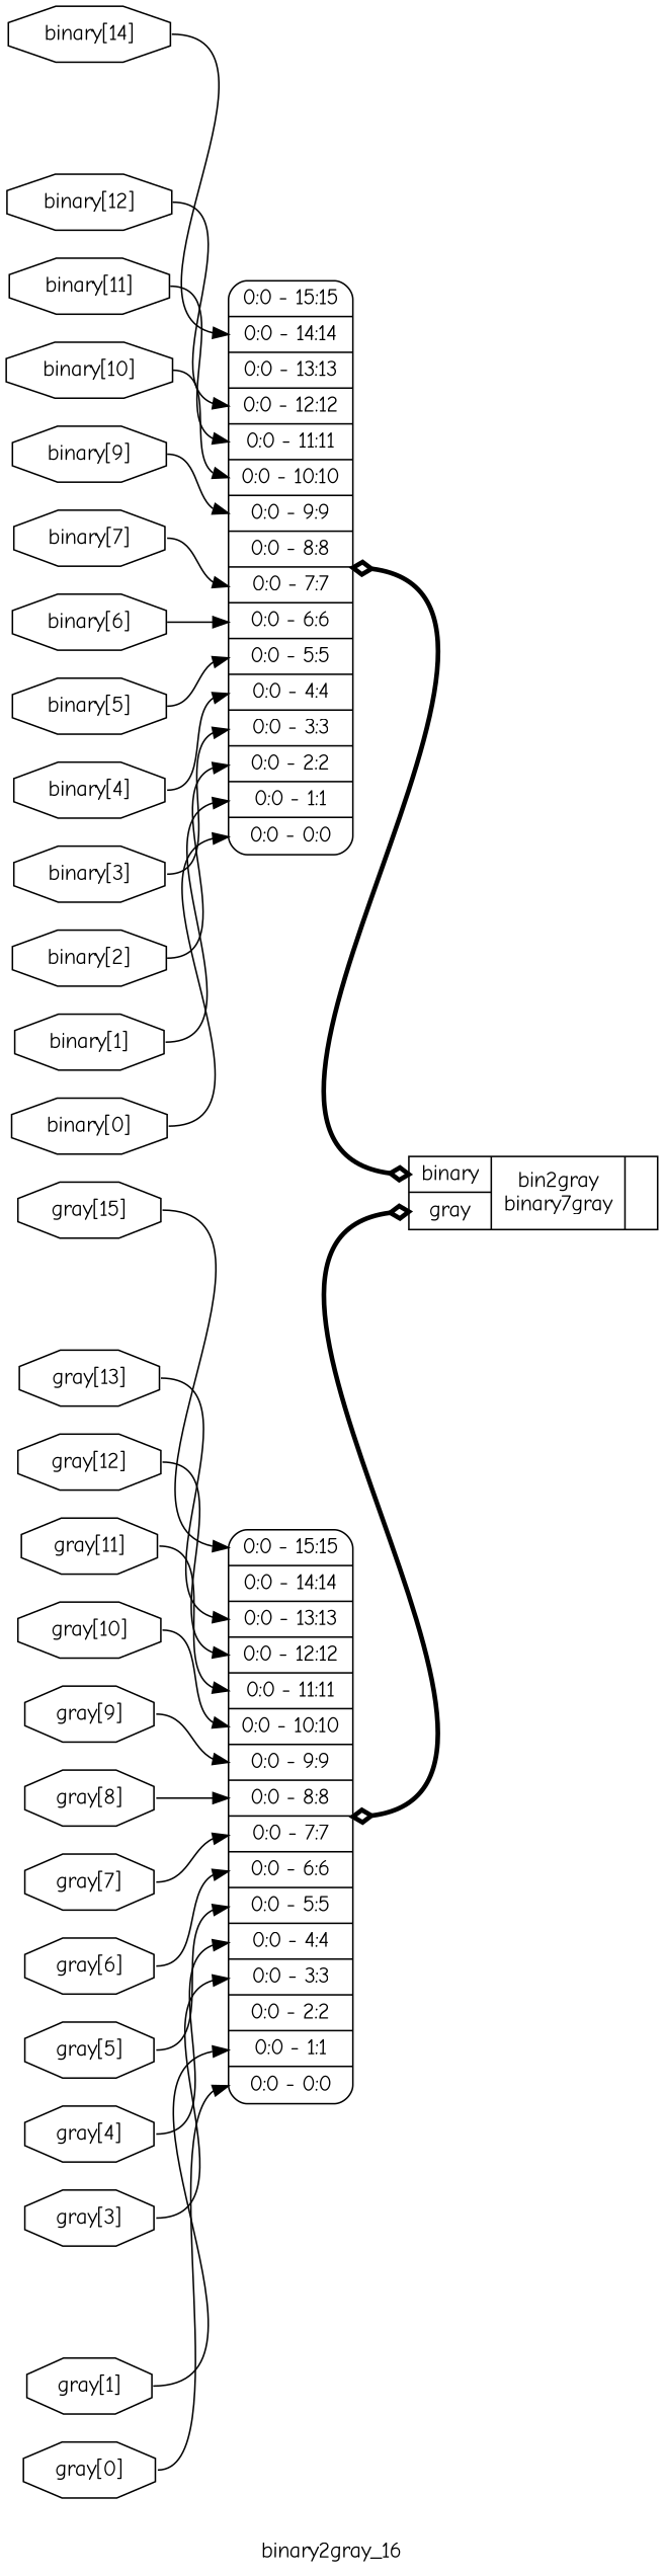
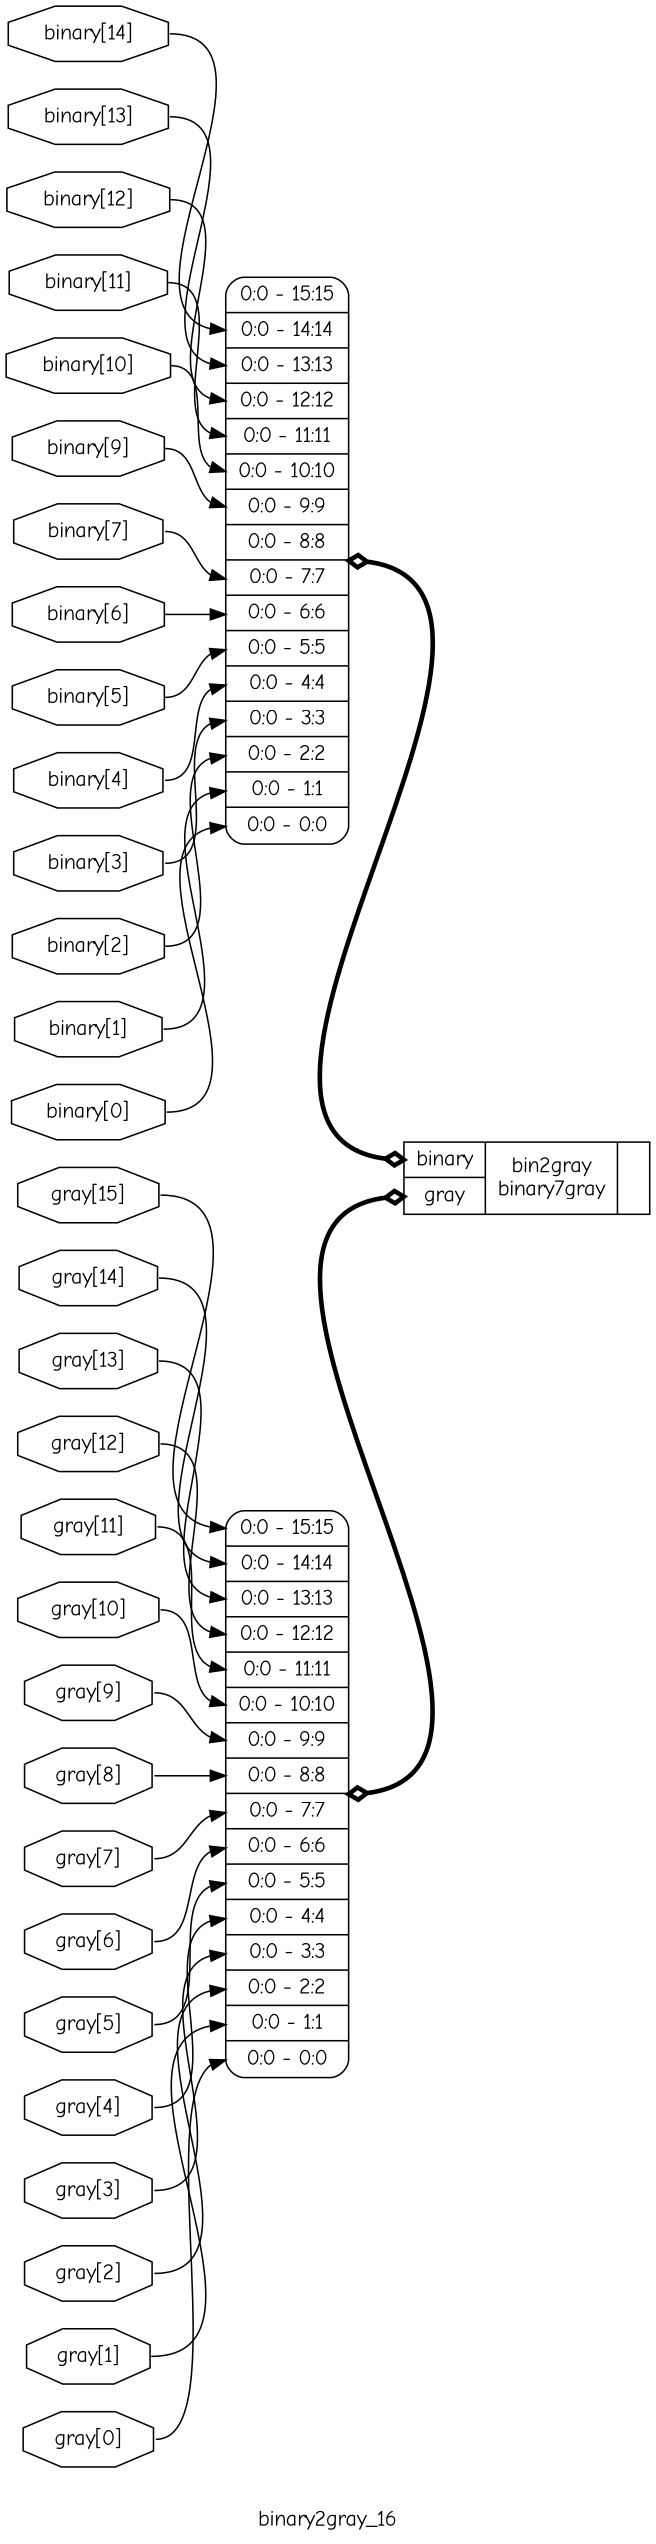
  digraph {
    fontname="Comic Neue"
    label=binary2gray_16
    rankdir=LR
    remincross=true
    node [color=black fontcolor=black fontname="Comic Neue" shape=octagon]
    edge [color=black fontname="Comic Neue" headport="s0:w" tailport=e]
    n1 [label="binary[0]"]
    n2 [label="<s15> 0:0 - 15:15 |<s14> 0:0 - 14:14 |<s13> 0:0 - 13:13 |<s12> 0:0 - 12:12 |<s11> 0:0 - 11:11 |<s10> 0:0 - 10:10 |<s9> 0:0 - 9:9 |<s8> 0:0 - 8:8 |<s7> 0:0 - 7:7 |<s6> 0:0 - 6:6 |<s5> 0:0 - 5:5 |<s4> 0:0 - 4:4 |<s3> 0:0 - 3:3 |<s2> 0:0 - 2:2 |<s1> 0:0 - 1:1 |<s0> 0:0 - 0:0 " shape=record style=rounded color="" fontcolor=""]
    n3 [label="{{<p33> binary|<p34> gray}|bin2gray\nbinary7gray|{}}" shape=record color="" fontcolor=""]
    n4 [label="binary[10]"]
    n5 [label="binary[11]"]
    n6 [label="binary[12]"]
+   n7 [label="binary[13]"]
    n8 [label="binary[14]"]
    n9 [label="binary[1]"]
    n10 [label="binary[2]"]
    n11 [label="binary[3]"]
    n12 [label="binary[4]"]
    n13 [label="binary[5]"]
    n14 [label="binary[6]"]
    n15 [label="binary[7]"]
    n16 [label="binary[9]"]
    n17 [label="gray[0]"]
    n18 [label="<s15> 0:0 - 15:15 |<s14> 0:0 - 14:14 |<s13> 0:0 - 13:13 |<s12> 0:0 - 12:12 |<s11> 0:0 - 11:11 |<s10> 0:0 - 10:10 |<s9> 0:0 - 9:9 |<s8> 0:0 - 8:8 |<s7> 0:0 - 7:7 |<s6> 0:0 - 6:6 |<s5> 0:0 - 5:5 |<s4> 0:0 - 4:4 |<s3> 0:0 - 3:3 |<s2> 0:0 - 2:2 |<s1> 0:0 - 1:1 |<s0> 0:0 - 0:0 " shape=record style=rounded color="" fontcolor=""]
    n19 [label="gray[10]"]
    n20 [label="gray[11]"]
    n21 [label="gray[12]"]
    n22 [label="gray[13]"]
+   n23 [label="gray[14]"]
    n24 [label="gray[15]"]
    n25 [label="gray[1]"]
+   n26 [label="gray[2]"]
    n27 [label="gray[3]"]
    n28 [label="gray[4]"]
    n29 [label="gray[5]"]
    n30 [label="gray[6]"]
    n31 [label="gray[7]"]
    n32 [label="gray[8]"]
    n33 [label="gray[9]"]
    n1 -> n2
    n2 -> n3 [arrowhead=odiamond arrowtail=odiamond dir=both headport="p33:w" style="setlinewidth(3)"]
    n4 -> n2 [headport="s10:w"]
    n5 -> n2 [headport="s11:w"]
    n6 -> n2 [headport="s12:w"]
+   n7 -> n2 [headport="s13:w"]
    n8 -> n2 [headport="s14:w"]
    n9 -> n2 [headport="s1:w"]
    n10 -> n2 [headport="s2:w"]
    n11 -> n2 [headport="s3:w"]
    n12 -> n2 [headport="s4:w"]
    n13 -> n2 [headport="s5:w"]
    n14 -> n2 [headport="s6:w"]
    n15 -> n2 [headport="s7:w"]
    n16 -> n2 [headport="s9:w"]
    n17 -> n18
    n18 -> n3 [arrowhead=odiamond arrowtail=odiamond dir=both headport="p34:w" style="setlinewidth(3)"]
    n19 -> n18 [headport="s10:w"]
    n20 -> n18 [headport="s11:w"]
    n21 -> n18 [headport="s12:w"]
    n22 -> n18 [headport="s13:w"]
+   n23 -> n18 [headport="s14:w"]
    n24 -> n18 [headport="s15:w"]
    n25 -> n18 [headport="s1:w"]
+   n26 -> n18 [headport="s2:w"]
    n27 -> n18 [headport="s3:w"]
    n28 -> n18 [headport="s4:w"]
    n29 -> n18 [headport="s5:w"]
    n30 -> n18 [headport="s6:w"]
    n31 -> n18 [headport="s7:w"]
    n32 -> n18 [headport="s8:w"]
    n33 -> n18 [headport="s9:w"]
  }
